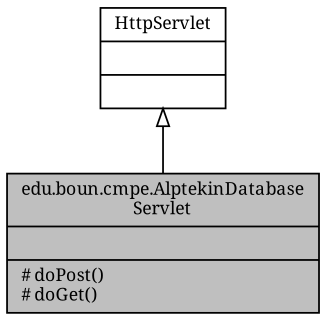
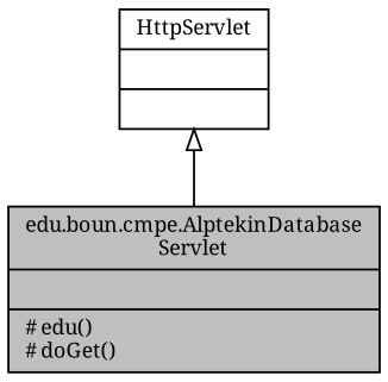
  digraph {
    fontname="Noto Serif"
    node [color=black fontname="Noto Serif" fontsize=10 shape=record]
-   n1 [fillcolor=grey75 fontcolor=black height=0.2 label="{edu.boun.cmpe.AlptekinDatabase\lServlet\n||# doPost()\l# doGet()\l}" style=filled width=0.4]
+   n1 [fillcolor=grey75 fontcolor=black height=0.2 label="{edu.boun.cmpe.AlptekinDatabase\lServlet\n||# edu()\l# doGet()\l}" style=filled width=0.4]
    n2 [height=0.2 label="{HttpServlet\n||}" width=0.4]
    n2 -> n1 [arrowtail=onormal color=black dir=back fontname="Noto Serif" fontsize=10 labelfontname=FreeSans labelfontsize=10 style=solid]
  }
